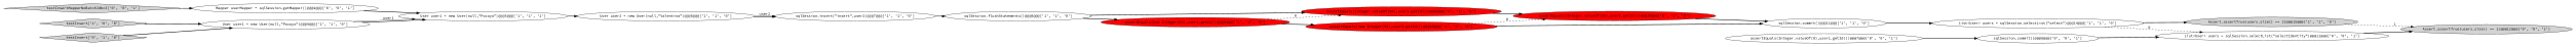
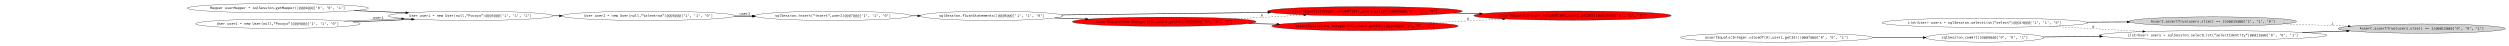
  digraph {
    fontname="Source Code Pro"
    rankdir=LR
    node [fillcolor=white fontname="Source Code Pro" shape=ellipse style=filled]
    edge [fontname="Source Code Pro" style=bold]
    n1 [label="List<User> users = sqlSession.selectList(\"selectIdentity\")@@@11@@@['0', '0', '1']"]
    n2 [fillcolor=lightgray label="Assert.assertTrue(users.size() == 1)@@@12@@@['0', '0', '1']"]
    n3 [label="User user1 = new User(null,\"Pocoyo\")@@@5@@@['1', '1', '1']"]
    n4 [label="User user2 = new User(null,\"Valentina\")@@@6@@@['1', '1', '0']"]
    n5 [label="sqlSession.insert(\"insert\",user2)@@@7@@@['1', '1', '0']"]
    n6 [label="List<User> users = sqlSession.selectList(\"select\")@@@14@@@['1', '1', '0']"]
    n7 [fillcolor=lightgray label="Assert.assertTrue(users.size() == 2)@@@15@@@['1', '1', '0']"]
    n8 [label="assertEquals(Integer.valueOf(0),user1.getId())@@@7@@@['0', '0', '1']"]
    n9 [label="sqlSession.commit()@@@8@@@['0', '0', '1']"]
-   n10 [label="sqlSession.commit()@@@11@@@['1', '1', '0']"]
    n11 [label="Mapper userMapper = sqlSession.getMapper()@@@4@@@['0', '0', '1']"]
    n12 [label="sqlSession.flushStatements()@@@8@@@['1', '1', '0']"]
    n13 [fillcolor=red label="assertEquals(new Integer(50),user2.getId())@@@10@@@['1', '0', '0']"]
    n14 [fillcolor=red label="assertEquals(Integer.valueOf(50),user2.getId())@@@10@@@['0', '1', '0']"]
    n15 [fillcolor=red label="assertEquals(Integer.valueOf(50),user1.getId())@@@9@@@['0', '1', '0']"]
    n16 [fillcolor=red label="assertEquals(new Integer(50),user1.getId())@@@9@@@['1', '0', '0']"]
    n17 [label="User user1 = new User(null,\"Pocoyo\")@@@4@@@['1', '1', '0']"]
-   n18 [fillcolor=lightgray label="testInsertMapperNoBatchJdbc3['0', '0', '1']" shape=diamond]
-   n19 [fillcolor=lightgray label="testInsert['1', '0', '0']" shape=diamond]
-   n20 [fillcolor=lightgray label="testInsert['0', '1', '0']" shape=diamond]
    n1 -> n2
    n3 -> n4
    n4 -> n5 [label=user2 style=solid]
    n4 -> n5
    n5 -> n12
    n6 -> n1 [label=0 style=dashed]
    n6 -> n7
    n7 -> n2 [label=1 style=dashed]
    n8 -> n9
    n9 -> n1
-   n10 -> n6
    n11 -> n3
    n12 -> n15
    n12 -> n16
-   n13 -> n10
    n13 -> n14 [label=0 style=dashed]
-   n14 -> n10
    n15 -> n14
    n16 -> n13
    n16 -> n15 [label=0 style=dashed]
    n17 -> n3
    n17 -> n3 [label=user1 style=solid]
-   n18 -> n11
-   n19 -> n17
-   n20 -> n17
  }
